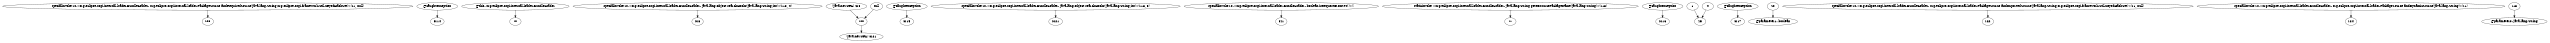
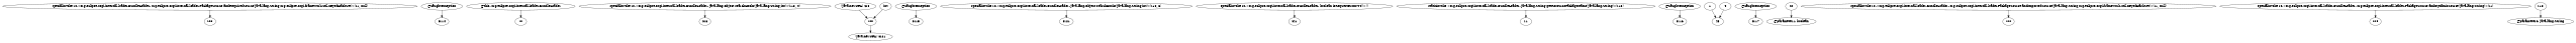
  digraph {
    n1 [label="specialinvoke r0.<org.eclipse.osgi.internal.loader.BundleLoader: org.eclipse.osgi.internal.loader.PackageSource findRequiredSource(java.lang.String,org.eclipse.osgi.framework.util.KeyedHashSet)>(r1, null)"]
    n2 [label=r23]
    n3 [label="@caughtexception"]
    n4 [label="$r14"]
    n5 [label="@this: org.eclipse.osgi.internal.loader.BundleLoader"]
    n6 [label=r0]
    n7 [label="specialinvoke r0.<org.eclipse.osgi.internal.loader.BundleLoader: java.lang.Object searchHooks(java.lang.String,int)>(r18, 4)"]
    n8 [label="$r8"]
    n9 [label="(java.net.URL) $r8"]
    n10 [label=r20]
    n11 [label="(java.net.URL) $r21"]
    n12 [label="@caughtexception"]
    n13 [label="$r15"]
    n14 [label="specialinvoke r0.<org.eclipse.osgi.internal.loader.BundleLoader: java.lang.Object searchHooks(java.lang.String,int)>(r18, 3)"]
    n15 [label="$r21"]
    n16 [label="specialinvoke r0.<org.eclipse.osgi.internal.loader.BundleLoader: boolean isRequestFromVM()>()"]
    n17 [label="$z1"]
    n18 [label="staticinvoke <org.eclipse.osgi.internal.loader.BundleLoader: java.lang.String getResourcePackageName(java.lang.String)>(r18)"]
    n19 [label=r1]
    n20 [label="@caughtexception"]
    n21 [label="$r16"]
    n22 [label=1]
    n23 [label=z5]
    n24 [label="@caughtexception"]
    n25 [label="$r17"]
    n26 [label="@parameter1: boolean"]
    n27 [label=z0]
    n28 [label=4]
    n29 [label="specialinvoke r0.<org.eclipse.osgi.internal.loader.BundleLoader: org.eclipse.osgi.internal.loader.PackageSource findImportedSource(java.lang.String,org.eclipse.osgi.framework.util.KeyedHashSet)>(r1, null)"]
    n30 [label=r22]
    n31 [label="specialinvoke r0.<org.eclipse.osgi.internal.loader.BundleLoader: org.eclipse.osgi.internal.loader.PackageSource findDynamicSource(java.lang.String)>(r1)"]
    n32 [label=r24]
    n33 [label="@parameter0: java.lang.String"]
    n34 [label=r18]
-   n35 [label=null]
+   n35 [label=int]
    n1 -> n2
    n3 -> n4
    n5 -> n6
    n7 -> n8
    n9 -> n10
    n10 -> n11
    n12 -> n13
    n14 -> n15
    n16 -> n17
    n18 -> n19
    n20 -> n21
    n22 -> n23
    n24 -> n25
    n27 -> n26
    n28 -> n23
    n29 -> n30
    n31 -> n32
    n34 -> n33
    n35 -> n10
  }
